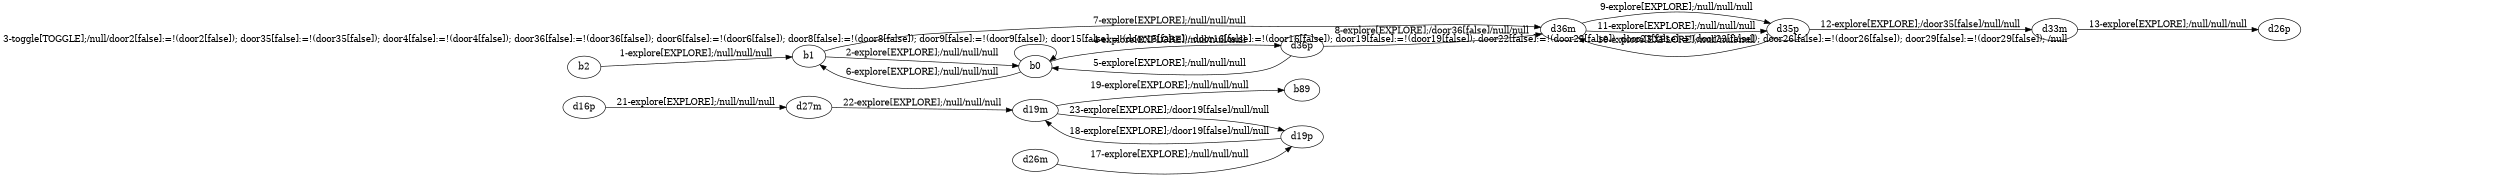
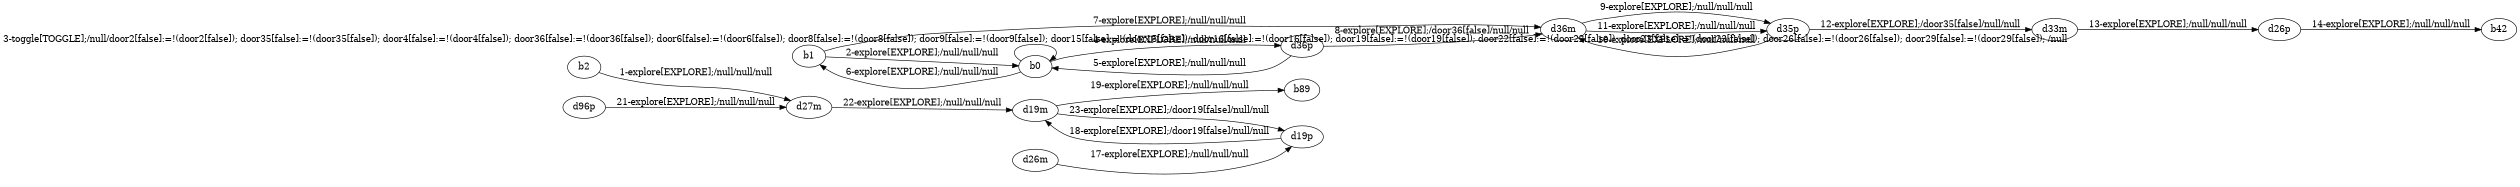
  digraph {
    rankdir=LR
    b2
    b1
    b0
    d36m
    d36p
    d35p
    n7 [label=d33m]
    d26p
+   b42
    d26m
    d19p
    d19m
    b89
-   d16p
+   d16p [label=d96p]
    d27m
-   b2 -> b1 [label="1-explore[EXPLORE];/null/null/null"]
+   b2 -> d27m [label="1-explore[EXPLORE];/null/null/null"]
    b1 -> b0 [label="2-explore[EXPLORE];/null/null/null"]
    b1 -> d36m [label="7-explore[EXPLORE];/null/null/null"]
    b0 -> b1 [label="6-explore[EXPLORE];/null/null/null"]
    b0 -> b0 [label="3-toggle[TOGGLE];/null/door2[false]:=!(door2[false]); door35[false]:=!(door35[false]); door4[false]:=!(door4[false]); door36[false]:=!(door36[false]); door6[false]:=!(door6[false]); door8[false]:=!(door8[false]); door9[false]:=!(door9[false]); door15[false]:=!(door15[false]); door16[false]:=!(door16[false]); door19[false]:=!(door19[false]); door22[false]:=!(door22[false]); door23[false]:=!(door23[false]); door26[false]:=!(door26[false]); door29[false]:=!(door29[false]); /null"]
    b0 -> d36p [label="4-explore[EXPLORE];/null/null/null"]
    d36m -> d35p [label="9-explore[EXPLORE];/null/null/null"]
    d36m -> d35p [label="11-explore[EXPLORE];/null/null/null"]
    d36p -> b0 [label="5-explore[EXPLORE];/null/null/null"]
    d36p -> d36m [label="8-explore[EXPLORE];/door36[false]/null/null"]
    d35p -> d36m [label="10-explore[EXPLORE];/null/null/null"]
    d35p -> n7 [label="12-explore[EXPLORE];/door35[false]/null/null"]
    n7 -> d26p [label="13-explore[EXPLORE];/null/null/null"]
+   d26p -> b42 [label="14-explore[EXPLORE];/null/null/null"]
    d26m -> d19p [label="17-explore[EXPLORE];/null/null/null"]
    d19p -> d19m [label="18-explore[EXPLORE];/door19[false]/null/null"]
    d19m -> d19p [label="23-explore[EXPLORE];/door19[false]/null/null"]
    d19m -> b89 [label="19-explore[EXPLORE];/null/null/null"]
    d16p -> d27m [label="21-explore[EXPLORE];/null/null/null"]
    d27m -> d19m [label="22-explore[EXPLORE];/null/null/null"]
  }
